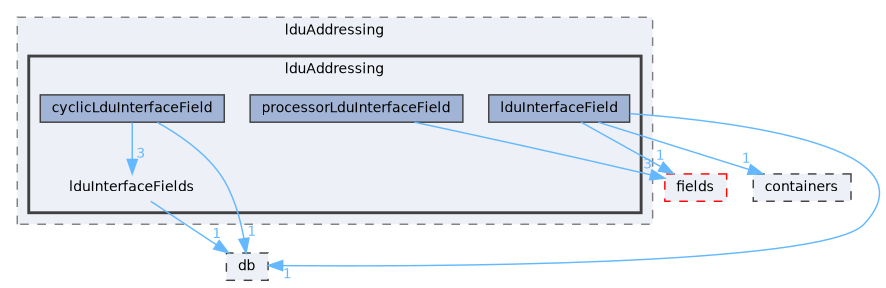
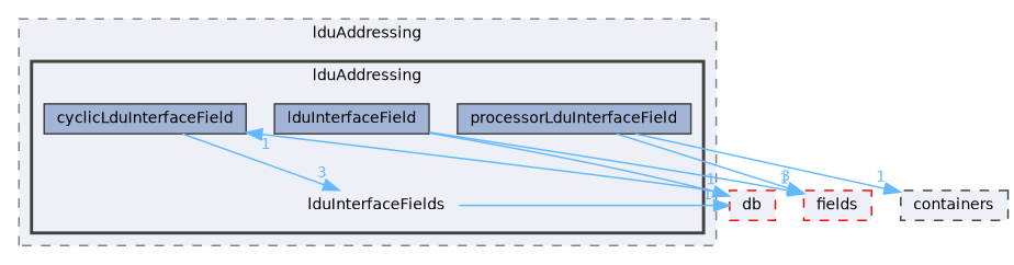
  digraph {
    compound=true
    node [fontname=Helvetica fontsize=10 shape=box color=grey25 fillcolor="#a2b4d6" style=filled]
    edge [color=steelblue1 fontcolor=steelblue1 fontname=Helvetica fontsize=10 headlabel=1 labeldistance=1.5 labelfontname=Helvetica labelfontsize=10]
    n1 [height=0.2 label=lduInterfaceFields shape=plaintext width=0.4 color="" fillcolor="" style=""]
    n2 [height=0.2 label=cyclicLduInterfaceField width=0.4]
    n3 [height=0.2 label=lduInterfaceField width=0.4]
    n4 [height=0.2 label=processorLduInterfaceField width=0.4]
-   n5 [fillcolor="#edf0f7" height=0.2 label=db style="filled,dashed" width=0.4]
+   n5 [color=red fillcolor="#edf0f7" height=0.2 label=db style="filled,dashed" width=0.4]
    n6 [color=red fillcolor="#edf0f7" height=0.2 label=fields style="filled,dashed" width=0.4]
    n7 [fillcolor="#edf0f7" height=0.2 label=containers style="filled,dashed" width=0.4]
    subgraph cluster_1 {
      bgcolor="#edf0f7"
      fontname=Helvetica
      fontsize=10
      label=lduAddressing
      pencolor=grey50
      style="filled,dashed"
      subgraph cluster_2 {
        bgcolor="#edf0f7"
        fontname=Helvetica
        fontsize=10
        label=lduAddressing
        pencolor=grey25
        style="filled,bold"
        n1
        n2
        n3
        n4
      }
    }
    n1 -> n5
    n2 -> n1 [headlabel=3]
-   n2 -> n5
+   n5 -> n2
    n3 -> n5
    n3 -> n6
-   n3 -> n7
+   n4 -> n7
    n4 -> n6 [headlabel=3]
  }
